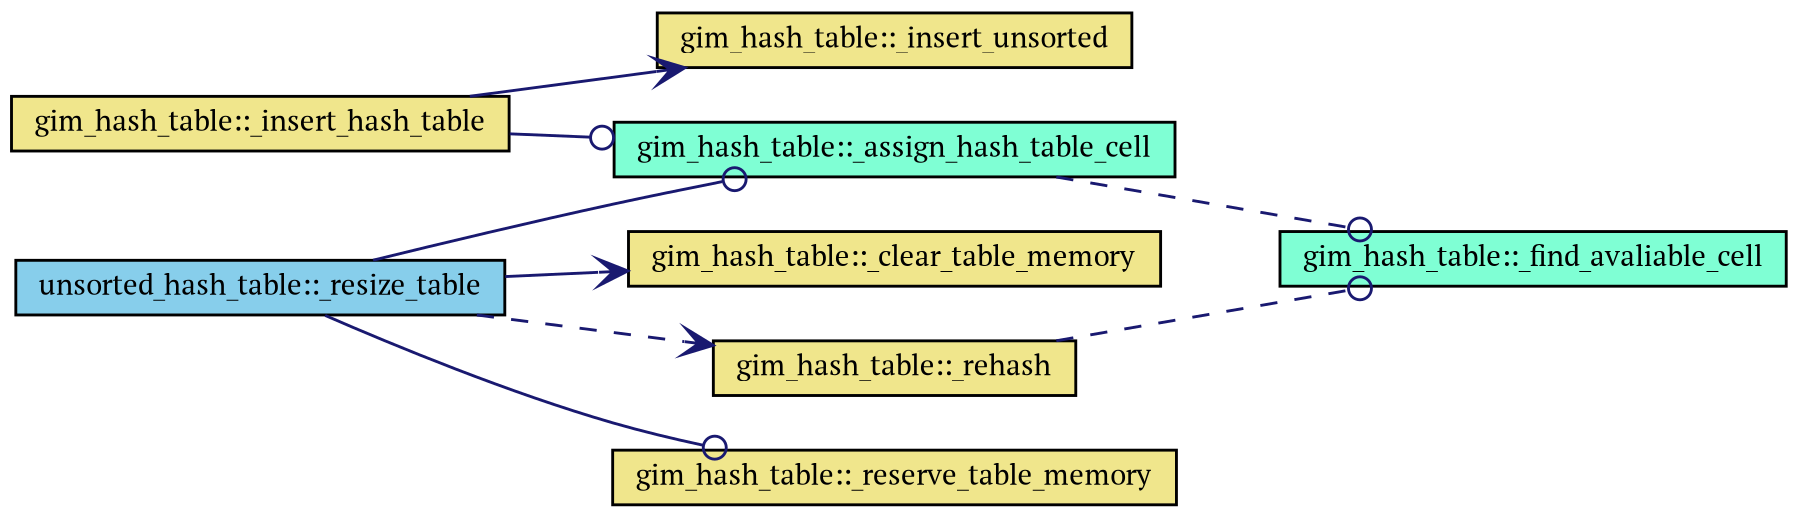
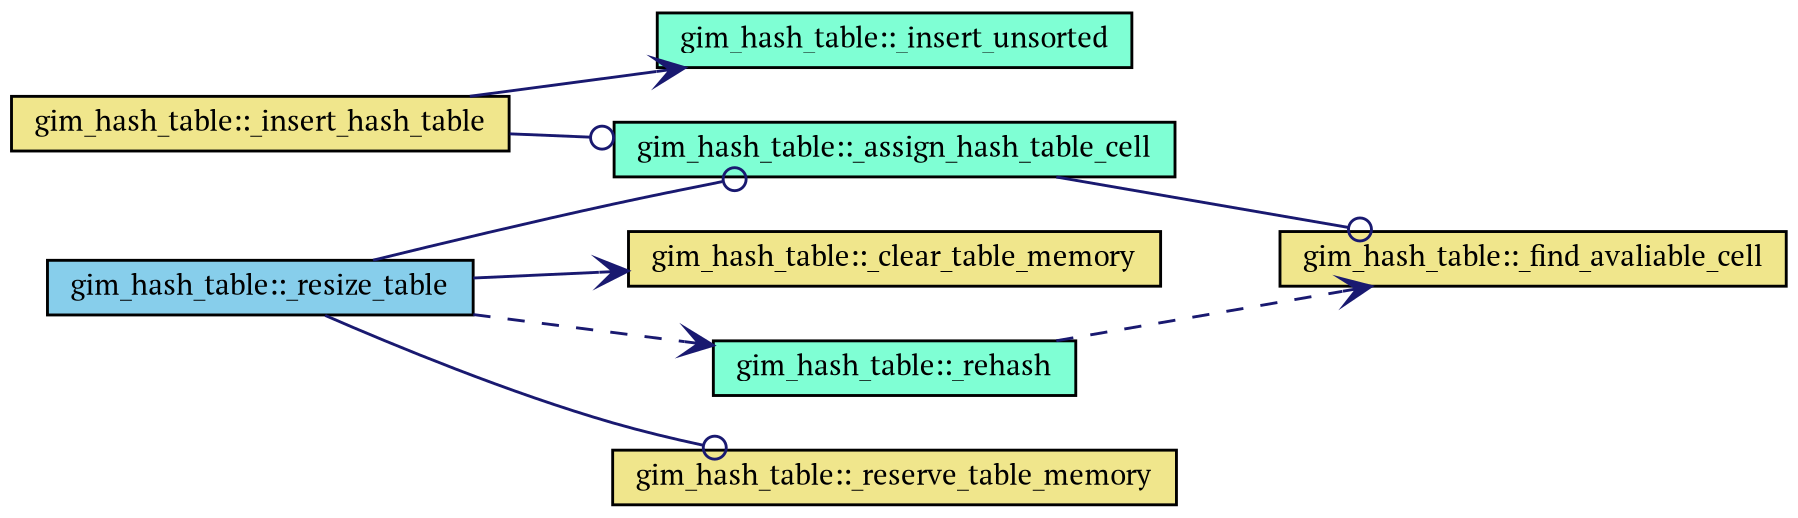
  digraph {
    fontname="PT Serif"
    rankdir=LR
    node [color=black fillcolor=khaki fontname="PT Serif" fontsize=10 shape=record style=filled]
    edge [arrowhead=odot color=midnightblue fontname="PT Serif" fontsize=10 labelfontname=FreeSans labelfontsize=10 style=solid]
    n1 [fontcolor=black height=0.2 label="gim_hash_table::_insert_hash_table" width=0.4]
    n2 [fillcolor=aquamarine height=0.2 label="gim_hash_table::_assign_hash_table_cell" width=0.4]
-   n3 [height=0.2 label="gim_hash_table::_insert_unsorted" width=0.4]
-   n4 [fillcolor=aquamarine height=0.2 label="gim_hash_table::_find_avaliable_cell" width=0.4]
-   n5 [fillcolor=skyblue height=0.2 label="unsorted_hash_table::_resize_table" width=0.4]
+   n3 [fillcolor=aquamarine height=0.2 label="gim_hash_table::_insert_unsorted" width=0.4]
+   n4 [height=0.2 label="gim_hash_table::_find_avaliable_cell" width=0.4]
+   n5 [fillcolor=skyblue height=0.2 label="gim_hash_table::_resize_table" width=0.4]
    n6 [height=0.2 label="gim_hash_table::_clear_table_memory" width=0.4]
-   n7 [height=0.2 label="gim_hash_table::_rehash" width=0.4]
+   n7 [fillcolor=aquamarine height=0.2 label="gim_hash_table::_rehash" width=0.4]
    n8 [height=0.2 label="gim_hash_table::_reserve_table_memory" width=0.4]
    n1 -> n2
    n1 -> n3 [arrowhead=vee]
-   n2 -> n4 [style=dashed]
+   n2 -> n4
    n5 -> n2
    n5 -> n6 [arrowhead=vee]
    n5 -> n7 [arrowhead=vee style=dashed]
    n5 -> n8
-   n7 -> n4 [style=dashed]
+   n7 -> n4 [arrowhead=vee style=dashed]
  }
